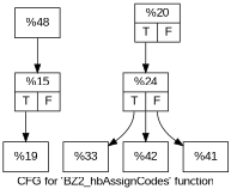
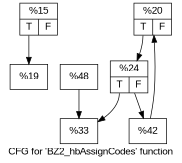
  digraph {
    fontname="Liberation Sans"
    label="CFG for 'BZ2_hbAssignCodes' function"
    node [fontname="Liberation Sans" shape=record]
    edge [fontname="Liberation Sans"]
    n1 [label="{%15|{<s0>T|<s1>F}}"]
    n2 [label="{%19}"]
    n3 [label="{%20|{<s0>T|<s1>F}}"]
    n4 [label="{%24|{<s0>T|<s1>F}}"]
    n5 [label="{%33}"]
-   n6 [label="{%41}"]
    n7 [label="{%42}"]
    n8 [label="{%48}"]
    n1 -> n2 [tailport=s0]
    n3 -> n4 [tailport=s0]
    n4 -> n5 [tailport=s0]
-   n4 -> n6 [tailport=s1]
    n4 -> n7
-   n8 -> n1
+   n7 -> n3
+   n8 -> n5
  }
